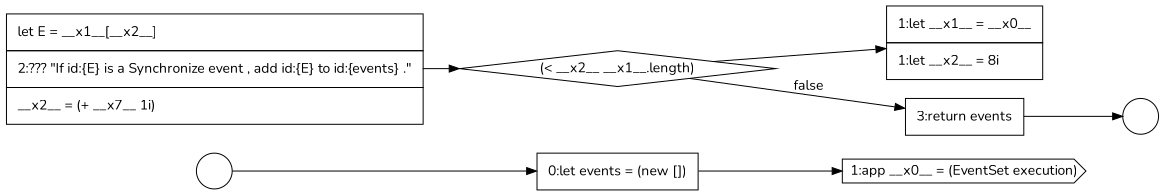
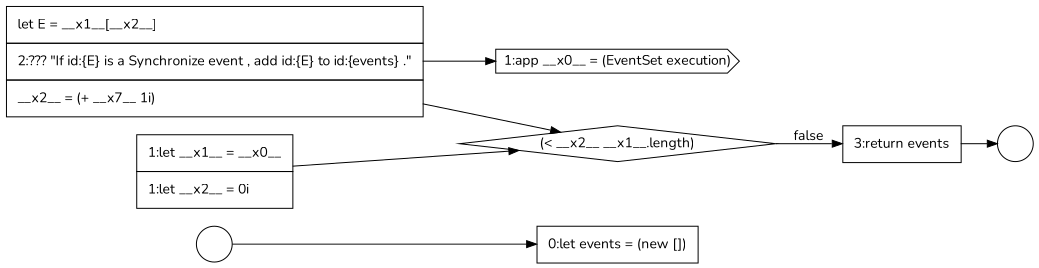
  digraph {
    fontname=Nunito
    rankdir=LR
    node [color=black fillcolor=white fontname=Nunito shape=none style=filled]
    edge [color=black fontname=Nunito]
    n1 [label=" " shape=circle]
    n2 [label=<<font color="black">     <table border="0" cellborder="1" cellspacing="0" cellpadding="10">       <tr><td align="left">0:let events = (new [])</td></tr>     </table>   </font>> margin=0]
    n3 [label=<<font color="black">1:app __x0__ = (EventSet execution)</font>> shape=cds]
-   n4 [label=<<font color="black">     <table border="0" cellborder="1" cellspacing="0" cellpadding="10">       <tr><td align="left">1:let __x1__ = __x0__</td></tr>       <tr><td align="left">1:let __x2__ = 8i</td></tr>     </table>   </font>> margin=0]
+   n4 [label=<<font color="black">     <table border="0" cellborder="1" cellspacing="0" cellpadding="10">       <tr><td align="left">1:let __x1__ = __x0__</td></tr>       <tr><td align="left">1:let __x2__ = 0i</td></tr>     </table>   </font>> margin=0]
    n5 [label=<<font color="black">(&lt; __x2__ __x1__.length)</font>> shape=diamond]
    n6 [label=<<font color="black">     <table border="0" cellborder="1" cellspacing="0" cellpadding="10">       <tr><td align="left">let E = __x1__[__x2__]</td></tr>       <tr><td align="left">2:??? &quot;If id:{E} is a Synchronize event , add id:{E} to id:{events} .&quot;</td></tr>       <tr><td align="left">__x2__ = (+ __x7__ 1i)</td></tr>     </table>   </font>> margin=0]
    n7 [label=<<font color="black">     <table border="0" cellborder="1" cellspacing="0" cellpadding="10">       <tr><td align="left">3:return events</td></tr>     </table>   </font>> margin=0]
    n8 [label=" " shape=circle]
    n1 -> n2
-   n2 -> n3
-   n5 -> n4
+   n6 -> n3
+   n4 -> n5
    n5 -> n7 [label=<<font color="black">false</font>>]
    n6 -> n5
    n7 -> n8
  }
